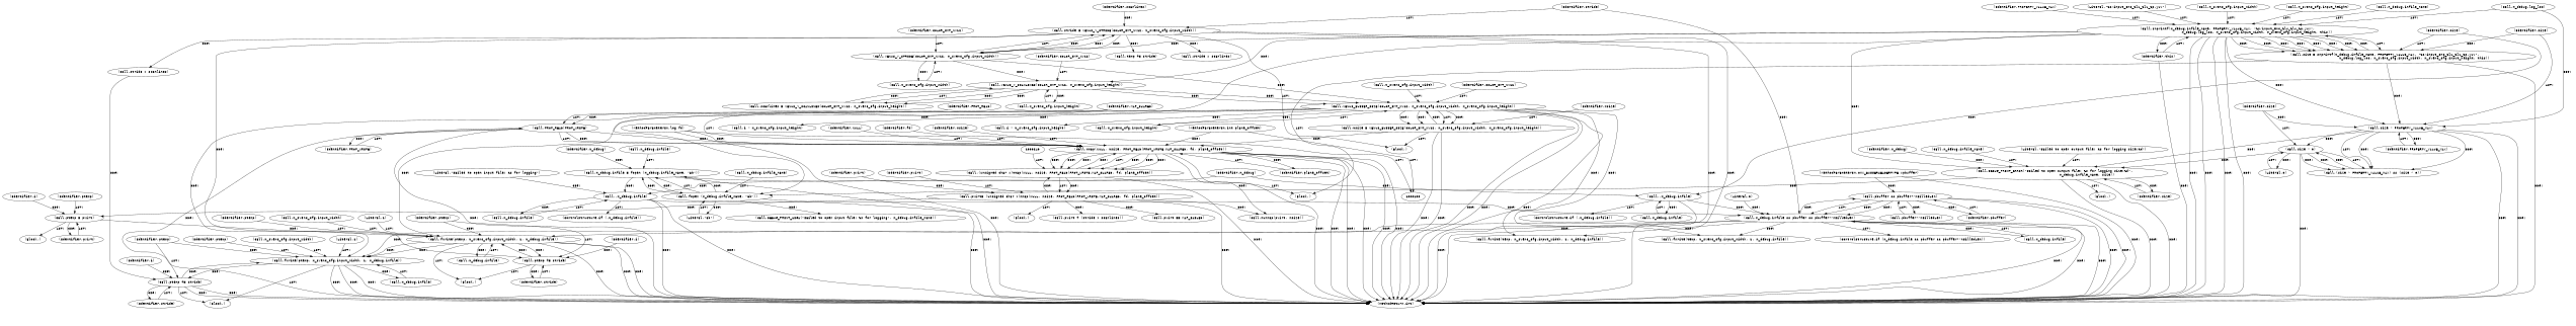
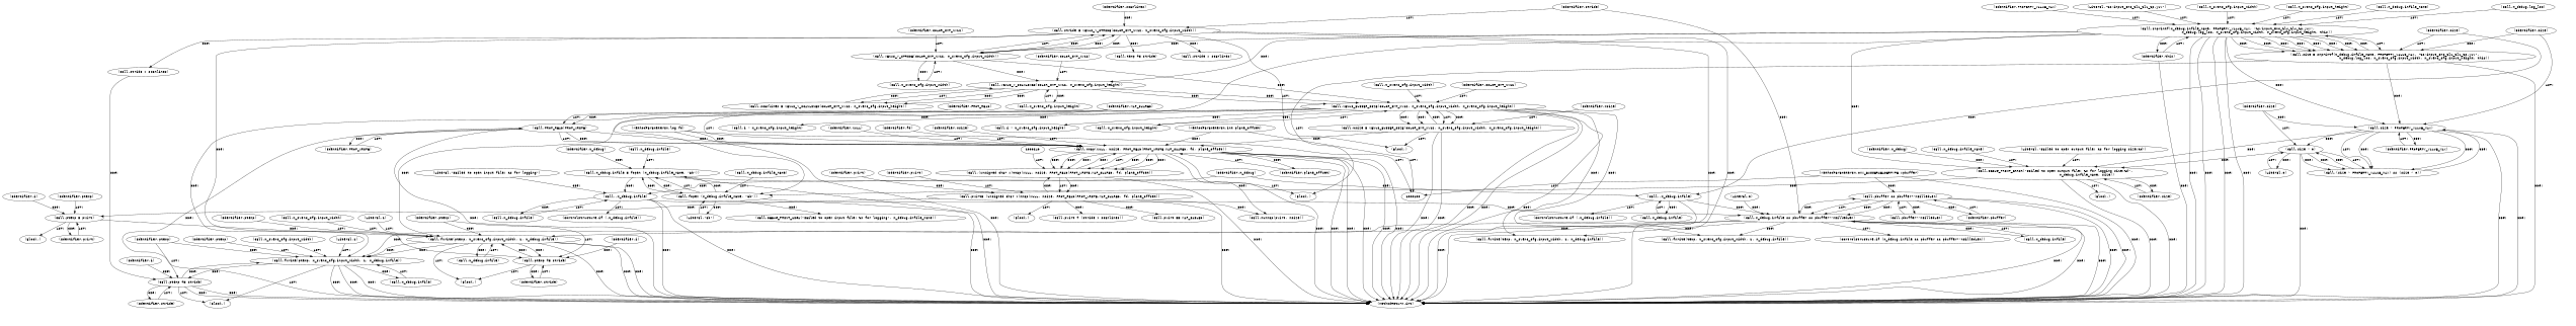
  digraph {
    fontname="DejaVu Sans Mono"
    node [fontname="DejaVu Sans Mono"]
    edge [fontname="DejaVu Sans Mono"]
    n1 [label="(Call,fwrite(ptemp, m_sVenc_cfg.input_width, 1, m_debug.infile))"]
    n2 [label="(Call,ptemp += stride)"]
    n3 [label="(Call,fwrite(ptemp, m_sVenc_cfg.input_width, 1, m_debug.infile))"]
    n4 [label="(Block,)"]
    n5 [label="(MethodReturn,int)"]
    n6 [label="(Call,m_debug.infile)"]
    n7 [label="(Identifier,stride)"]
    n8 [label="(Call,ptemp += stride)"]
    n9 [label="(Block,)"]
    n10 [label="(Call,m_debug.infile)"]
    n11 [label="(Call,ptemp = pvirt)"]
    n12 [label="(Block,)"]
    n13 [label="(Identifier,pvirt)"]
    n14 [label="(Call,pvirt= (unsigned char *)mmap(NULL, msize, PROT_READ|PROT_WRITE,MAP_SHARED, fd, plane_offset))"]
    n15 [label="(Call,(unsigned char *)mmap(NULL, msize, PROT_READ|PROT_WRITE,MAP_SHARED, fd, plane_offset))"]
    n16 [label="(Call,pvirt + (stride * scanlines))"]
    n17 [label="(Call,pvirt == MAP_FAILED)"]
    n18 [label="(Block,)"]
    n19 [label="(Call,munmap(pvirt, msize))"]
    n20 [label="(Call,mmap(NULL, msize, PROT_READ|PROT_WRITE,MAP_SHARED, fd, plane_offset))"]
    n21 [label="(Identifier,plane_offset)"]
    n22 [label="(Call,msize = VENUS_BUFFER_SIZE(COLOR_FMT_NV12, m_sVenc_cfg.input_width, m_sVenc_cfg.input_height))"]
    n23 [label="(Call,VENUS_BUFFER_SIZE(COLOR_FMT_NV12, m_sVenc_cfg.input_width, m_sVenc_cfg.input_height))"]
    n24 [label="(Block,)"]
    n25 [label="(Call,i < m_sVenc_cfg.input_height)"]
    n26 [label="(Call,fwrite(temp, m_sVenc_cfg.input_width, 1, m_debug.infile))"]
    n27 [label="(Call,fwrite(temp, m_sVenc_cfg.input_width, 1, m_debug.infile))"]
    n28 [label="(Call,i < m_sVenc_cfg.input_height)"]
    n29 [label="(Call,m_sVenc_cfg.input_height)"]
    n30 [label="(Call,VENUS_Y_SCANLINES(COLOR_FMT_NV12, m_sVenc_cfg.input_height))"]
    n31 [label="(Call,m_sVenc_cfg.input_height)"]
    n32 [label="(Call,scanlines = VENUS_Y_SCANLINES(COLOR_FMT_NV12, m_sVenc_cfg.input_height))"]
    n33 [label="(Call,VENUS_Y_STRIDE(COLOR_FMT_NV12, m_sVenc_cfg.input_width))"]
    n34 [label="(Call,stride = VENUS_Y_STRIDE(COLOR_FMT_NV12, m_sVenc_cfg.input_width))"]
    n35 [label="(Call,m_sVenc_cfg.input_width)"]
    n36 [label="(Call,temp += stride)"]
    n37 [label="(Call,stride * scanlines)"]
    n38 [label="(Call,stride * scanlines)"]
    n39 [label="(Call,snprintf(m_debug.infile_name, PROPERTY_VALUE_MAX, \"%s/input_enc_%lu_%lu_%p.yuv\",\n                             m_debug.log_loc, m_sVenc_cfg.input_width, m_sVenc_cfg.input_height, this))"]
    n40 [label="(Call,fopen (m_debug.infile_name, \"ab\"))"]
    n41 [label="(Call,DEBUG_PRINT_ERROR(\"Failed to open output file: %s for logging size:%d\",\n                                m_debug.infile_name, size))"]
    n42 [label="(Call,size > PROPERTY_VALUE_MAX)"]
    n43 [label="(Call,size = snprintf(m_debug.infile_name, PROPERTY_VALUE_MAX, \"%s/input_enc_%lu_%lu_%p.yuv\",\n                             m_debug.log_loc, m_sVenc_cfg.input_width, m_sVenc_cfg.input_height, this))"]
    n44 [label="(Identifier,this)"]
    n45 [label="(Call,m_debug.infile = fopen (m_debug.infile_name, \"ab\"))"]
    n46 [label="(Call,DEBUG_PRINT_HIGH(\"Failed to open input file: %s for logging\", m_debug.infile_name))"]
    n47 [label="(Literal,\"ab\")"]
    n48 [label="(Identifier,size)"]
    n49 [label="(Block,)"]
    n50 [label="(Call,size < 0)"]
    n51 [label="(Identifier,PROPERTY_VALUE_MAX)"]
    n52 [label="(Call,(size > PROPERTY_VALUE_MAX) && (size < 0))"]
    n53 [label="(Block,)"]
    n54 [label="(Call,PROT_READ|PROT_WRITE)"]
    n55 [label="(Identifier,PROT_WRITE)"]
    n56 [label="(MethodParameterIn,log fd)"]
    1000100
    n58 [label="(MethodParameterIn,int plane_offset)"]
    n59 [label="(Call,m_debug.infile && pbuffer && pbuffer->nFilledLen)"]
    n60 [label="(Call,pbuffer && pbuffer->nFilledLen)"]
    n61 [label="(ControlStructure,if (m_debug.infile && pbuffer && pbuffer->nFilledLen))"]
    n62 [label="(Call,m_debug.infile)"]
    n63 [label="(Identifier,pbuffer)"]
    n64 [label="(Call,pbuffer->nFilledLen)"]
    n65 [label="(Call,!m_debug.infile)"]
    n66 [label="(ControlStructure,if (!m_debug.infile))"]
    n67 [label="(Call,m_debug.infile)"]
    n68 [label="(Literal,0)"]
    n69 [label="(Call,!m_debug.infile)"]
    n70 [label="(ControlStructure,if (!m_debug.infile))"]
    n71 [label="(Call,m_debug.infile)"]
    n72 [label="(MethodParameterIn,OMX_BUFFERHEADERTYPE *pbuffer)"]
    n73 [label="(Identifier,stride)"]
    n74 [label="(Call,m_debug.infile_name)"]
    n75 [label="(Identifier,m_debug)"]
    n76 [label="(Identifier,pvirt)"]
    n77 [label="(Identifier,i)"]
    n78 [label="(Identifier,i)"]
    n79 [label="(Literal,\"Failed to open input file: %s for logging\")"]
    n80 [label="(Identifier,stride)"]
    n81 [label="(Literal,0)"]
    n82 [label="(Identifier,size)"]
    n83 [label="(Identifier,ptemp)"]
    n84 [label="(Call,m_sVenc_cfg.input_width)"]
    n85 [label="(Identifier,size)"]
    n86 [label="(Identifier,NULL)"]
    n87 [label="(Call,m_sVenc_cfg.input_height)"]
    n88 [label="(Call,m_debug.log_loc)"]
    n89 [label="(Identifier,pvirt)"]
    n90 [label="(Identifier,PROPERTY_VALUE_MAX)"]
    n91 [label="(Call,m_sVenc_cfg.input_width)"]
    n92 [label="(Call,m_debug.infile_name)"]
    n93 [label="(Identifier,ptemp)"]
    n94 [label="(Call,m_debug.infile)"]
    n95 [label="(Call,m_sVenc_cfg.input_width)"]
    n96 [label="(Identifier,msize)"]
    n97 [label="(Identifier,scanlines)"]
    n98 [label="(Identifier,ptemp)"]
    n99 [label="(Identifier,ptemp)"]
    n100 [label="(Identifier,m_debug)"]
    n101 [label="(Call,m_debug.infile_name)"]
    n102 [label="(Identifier,COLOR_FMT_NV12)"]
    n103 [label="(Identifier,fd)"]
    n104 [label="(Literal,\"%s/input_enc_%lu_%lu_%p.yuv\")"]
    n105 [label="(Literal,\"Failed to open output file: %s for logging size:%d\")"]
    n106 [label="(Identifier,msize)"]
    n107 [label="(Identifier,i)"]
    n108 [label="(Identifier,size)"]
    n109 [label="(Identifier,COLOR_FMT_NV12)"]
    n110 [label="(Literal,1)"]
    n111 [label="(Identifier,m_debug)"]
    n112 [label="(Call,m_sVenc_cfg.input_width)"]
    n113 [label="(Literal,1)"]
    n114 [label="(Identifier,MAP_SHARED)"]
    n115 [label="(Identifier,ptemp)"]
    n116 [label="(Identifier,PROT_READ)"]
    n117 [label="(Identifier,COLOR_FMT_NV12)"]
    1000240
    n1 -> n2 [label="DDG: "]
    n1 -> n3 [label="DDG: "]
    n1 -> n3 [label="DDG: "]
    n1 -> n4 [label="AST: "]
    n1 -> n5 [label="DDG: "]
    n1 -> n5 [label="DDG: "]
    n1 -> n5 [label="DDG: "]
    n1 -> n6 [label="CFG: "]
    n2 -> n1 [label="DDG: "]
    n2 -> n4 [label="AST: "]
    n2 -> n7 [label="CFG: "]
    n3 -> n5 [label="DDG: "]
    n3 -> n5 [label="DDG: "]
    n3 -> n5 [label="DDG: "]
    n3 -> n8 [label="DDG: "]
    n3 -> n9 [label="AST: "]
    n3 -> n10 [label="CFG: "]
    n6 -> n1 [label="AST: "]
    n7 -> n2 [label="AST: "]
    n8 -> n3 [label="DDG: "]
    n8 -> n5 [label="DDG: "]
    n8 -> n5 [label="DDG: "]
    n8 -> n9 [label="AST: "]
    n8 -> n73 [label="CFG: "]
    n10 -> n3 [label="AST: "]
    n11 -> n1 [label="DDG: "]
    n11 -> n12 [label="AST: "]
    n11 -> n13 [label="CFG: "]
    n13 -> n11 [label="AST: "]
    n14 -> n5 [label="DDG: "]
    n14 -> n11 [label="DDG: "]
    n14 -> n15 [label="CFG: "]
    n14 -> n16 [label="DDG: "]
    n14 -> n17 [label="DDG: "]
    n14 -> n18 [label="AST: "]
    n14 -> n19 [label="DDG: "]
    n15 -> n5 [label="DDG: "]
    n15 -> n14 [label="AST: "]
    n15 -> n14 [label="DDG: "]
    n15 -> n20 [label="CFG: "]
    n20 -> n5 [label="DDG: "]
    n20 -> n5 [label="DDG: "]
    n20 -> n5 [label="DDG: "]
    n20 -> n5 [label="DDG: "]
    n20 -> n5 [label="DDG: "]
    n20 -> n5 [label="DDG: "]
    n20 -> n15 [label="AST: "]
    n20 -> n15 [label="DDG: "]
    n20 -> n15 [label="DDG: "]
    n20 -> n15 [label="DDG: "]
    n20 -> n15 [label="DDG: "]
    n20 -> n15 [label="DDG: "]
    n20 -> n15 [label="DDG: "]
    n20 -> n19 [label="DDG: "]
    n20 -> n21 [label="CFG: "]
    n21 -> n20 [label="AST: "]
    n22 -> n5 [label="DDG: "]
    n22 -> n5 [label="DDG: "]
    n22 -> n20 [label="DDG: "]
    n22 -> n23 [label="CFG: "]
    n22 -> n24 [label="AST: "]
    n23 -> n1 [label="DDG: "]
    n23 -> n3 [label="DDG: "]
    n23 -> n5 [label="DDG: "]
    n23 -> n5 [label="DDG: "]
    n23 -> n5 [label="DDG: "]
    n23 -> n22 [label="AST: "]
    n23 -> n22 [label="DDG: "]
    n23 -> n22 [label="DDG: "]
    n23 -> n22 [label="DDG: "]
    n23 -> n25 [label="DDG: "]
    n23 -> n26 [label="DDG: "]
    n23 -> n27 [label="DDG: "]
    n23 -> n28 [label="DDG: "]
    n23 -> n29 [label="CFG: "]
    n29 -> n23 [label="AST: "]
    n30 -> n23 [label="DDG: "]
    n30 -> n23 [label="DDG: "]
    n30 -> n31 [label="CFG: "]
    n30 -> n32 [label="AST: "]
    n30 -> n32 [label="DDG: "]
    n30 -> n32 [label="DDG: "]
    n31 -> n30 [label="AST: "]
    n32 -> n30 [label="CFG: "]
    n33 -> n23 [label="DDG: "]
    n33 -> n30 [label="DDG: "]
    n33 -> n34 [label="AST: "]
    n33 -> n34 [label="DDG: "]
    n33 -> n34 [label="DDG: "]
    n33 -> n35 [label="CFG: "]
    n34 -> n2 [label="DDG: "]
    n34 -> n5 [label="DDG: "]
    n34 -> n5 [label="DDG: "]
    n34 -> n24 [label="AST: "]
    n34 -> n33 [label="CFG: "]
    n34 -> n36 [label="DDG: "]
    n34 -> n37 [label="DDG: "]
    n34 -> n38 [label="DDG: "]
    n35 -> n33 [label="AST: "]
    n37 -> n8 [label="DDG: "]
    n39 -> n5 [label="DDG: "]
    n39 -> n5 [label="DDG: "]
    n39 -> n5 [label="DDG: "]
    n39 -> n5 [label="DDG: "]
    n39 -> n30 [label="DDG: "]
    n39 -> n33 [label="DDG: "]
    n39 -> n40 [label="DDG: "]
    n39 -> n41 [label="DDG: "]
    n39 -> n42 [label="DDG: "]
    n39 -> n43 [label="AST: "]
    n39 -> n43 [label="DDG: "]
    n39 -> n43 [label="DDG: "]
    n39 -> n43 [label="DDG: "]
    n39 -> n43 [label="DDG: "]
    n39 -> n43 [label="DDG: "]
    n39 -> n43 [label="DDG: "]
    n39 -> n43 [label="DDG: "]
    n39 -> n44 [label="CFG: "]
    n40 -> n5 [label="DDG: "]
    n40 -> n45 [label="AST: "]
    n40 -> n45 [label="DDG: "]
    n40 -> n45 [label="DDG: "]
    n40 -> n46 [label="DDG: "]
    n40 -> n47 [label="CFG: "]
    n41 -> n5 [label="DDG: "]
    n41 -> n5 [label="DDG: "]
    n41 -> n40 [label="DDG: "]
    n41 -> n48 [label="CFG: "]
    n41 -> n49 [label="AST: "]
    n42 -> n5 [label="DDG: "]
    n42 -> n5 [label="DDG: "]
    n42 -> n41 [label="DDG: "]
    n42 -> n50 [label="DDG: "]
    n42 -> n51 [label="CFG: "]
    n42 -> n52 [label="AST: "]
    n42 -> n52 [label="DDG: "]
    n42 -> n52 [label="DDG: "]
    n43 -> n5 [label="DDG: "]
    n43 -> n39 [label="CFG: "]
    n43 -> n42 [label="DDG: "]
    n43 -> n53 [label="AST: "]
    n44 -> n5 [label="DDG: "]
    n44 -> n39 [label="AST: "]
    n45 -> n5 [label="DDG: "]
    n45 -> n40 [label="CFG: "]
    n45 -> n53 [label="AST: "]
    n45 -> n65 [label="DDG: "]
    n47 -> n40 [label="AST: "]
    n48 -> n41 [label="AST: "]
    n50 -> n5 [label="DDG: "]
    n50 -> n41 [label="DDG: "]
    n50 -> n52 [label="AST: "]
    n50 -> n52 [label="DDG: "]
    n50 -> n52 [label="DDG: "]
    n50 -> n68 [label="CFG: "]
    n51 -> n42 [label="AST: "]
-   n88 -> n42 [label="CFG: "]
+   n52 -> n42 [label="CFG: "]
    n52 -> n50 [label="CFG: "]
    n54 -> n5 [label="DDG: "]
    n54 -> n5 [label="DDG: "]
    n54 -> n20 [label="AST: "]
    n54 -> n20 [label="DDG: "]
    n54 -> n20 [label="DDG: "]
    n54 -> n55 [label="CFG: "]
    n55 -> n54 [label="AST: "]
    n56 -> n5 [label="DDG: "]
    n56 -> n20 [label="DDG: "]
    n56 -> 1000100 [label="AST: "]
    n58 -> n20 [label="DDG: "]
    n58 -> 1000100 [label="AST: "]
    n59 -> n1 [label="DDG: "]
    n59 -> n3 [label="DDG: "]
    n59 -> n5 [label="DDG: "]
    n59 -> n5 [label="DDG: "]
    n59 -> n5 [label="DDG: "]
    n59 -> n26 [label="DDG: "]
    n59 -> n27 [label="DDG: "]
    n59 -> n60 [label="CFG: "]
    n59 -> n61 [label="AST: "]
    n59 -> n62 [label="CFG: "]
    n60 -> n5 [label="DDG: "]
    n60 -> n5 [label="DDG: "]
    n60 -> n59 [label="AST: "]
    n60 -> n59 [label="DDG: "]
    n60 -> n59 [label="DDG: "]
    n60 -> n63 [label="CFG: "]
    n60 -> n64 [label="CFG: "]
    n62 -> n59 [label="AST: "]
    n63 -> n60 [label="AST: "]
    n64 -> n60 [label="AST: "]
    n65 -> n5 [label="DDG: "]
    n65 -> n5 [label="DDG: "]
    n65 -> n59 [label="DDG: "]
    n65 -> n66 [label="AST: "]
    n65 -> n67 [label="CFG: "]
    n67 -> n65 [label="AST: "]
    n68 -> n50 [label="AST: "]
    n69 -> n5 [label="DDG: "]
    n69 -> n59 [label="DDG: "]
    n69 -> n70 [label="AST: "]
    n69 -> n71 [label="CFG: "]
    n71 -> n69 [label="AST: "]
    n72 -> n5 [label="DDG: "]
+   n72 -> 1000100 [label="AST: "]
    n72 -> n60 [label="DDG: "]
    n73 -> n8 [label="AST: "]
    n74 -> n39 [label="AST: "]
    n75 -> n41 [label="CFG: "]
    n76 -> n14 [label="CFG: "]
    n77 -> n2 [label="CFG: "]
    n78 -> n11 [label="CFG: "]
    n79 -> n65 [label="CFG: "]
    n80 -> n34 [label="AST: "]
    n80 -> n59 [label="CFG: "]
    n81 -> n59 [label="CFG: "]
    n82 -> n43 [label="AST: "]
    n82 -> n69 [label="CFG: "]
    n83 -> n3 [label="AST: "]
    n84 -> n23 [label="AST: "]
    n85 -> n42 [label="AST: "]
    n85 -> n43 [label="CFG: "]
    n86 -> n20 [label="AST: "]
    n87 -> n39 [label="AST: "]
    n88 -> n39 [label="AST: "]
    n89 -> n14 [label="AST: "]
    n90 -> n39 [label="AST: "]
    n91 -> n3 [label="AST: "]
    n92 -> n40 [label="AST: "]
    n93 -> n1 [label="AST: "]
    n94 -> n45 [label="AST: "]
    n95 -> n1 [label="AST: "]
    n96 -> n22 [label="AST: "]
    n97 -> n34 [label="CFG: "]
    n98 -> n11 [label="AST: "]
    n99 -> n3 [label="CFG: "]
    n99 -> n8 [label="AST: "]
    n100 -> n45 [label="CFG: "]
    n101 -> n41 [label="AST: "]
    n102 -> n23 [label="AST: "]
    n103 -> n20 [label="AST: "]
    n104 -> n39 [label="AST: "]
    n105 -> n41 [label="AST: "]
    n106 -> n20 [label="AST: "]
    n107 -> n8 [label="CFG: "]
    n108 -> n42 [label="CFG: "]
    n108 -> n50 [label="AST: "]
    n109 -> n33 [label="AST: "]
    n110 -> n1 [label="AST: "]
    n111 -> n65 [label="CFG: "]
    n111 -> n69 [label="CFG: "]
    n112 -> n39 [label="AST: "]
    n113 -> n3 [label="AST: "]
    n114 -> n20 [label="AST: "]
    n114 -> n54 [label="CFG: "]
    n115 -> n1 [label="CFG: "]
    n115 -> n2 [label="AST: "]
    n116 -> n54 [label="AST: "]
    n117 -> n30 [label="AST: "]
    1000240 -> n15 [label="AST: "]
  }
